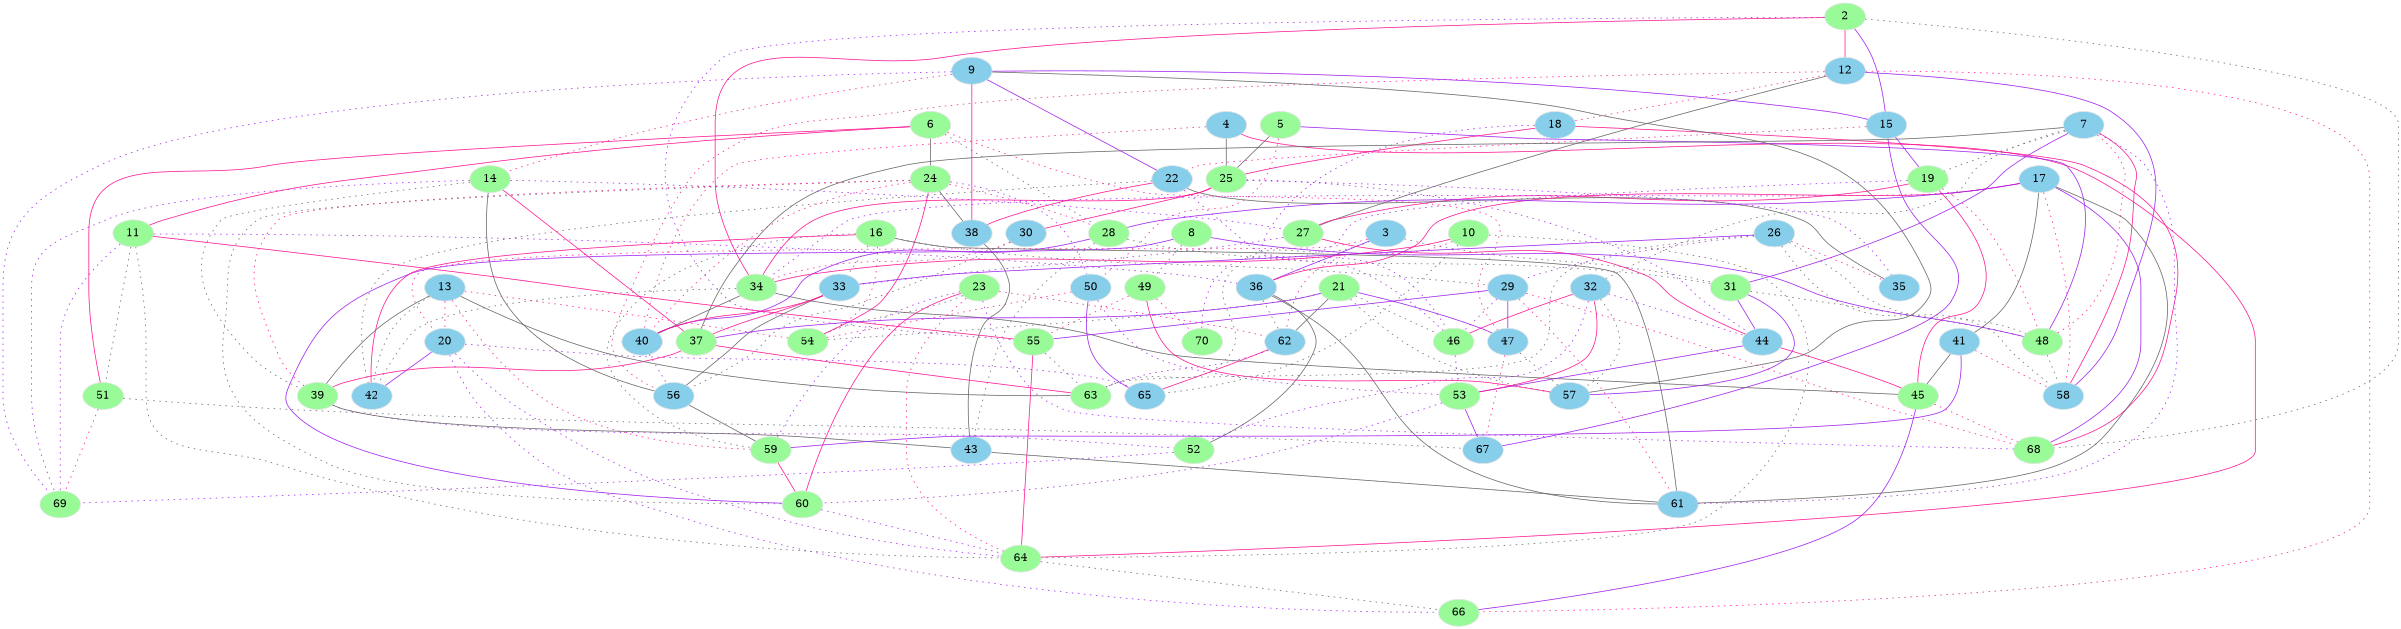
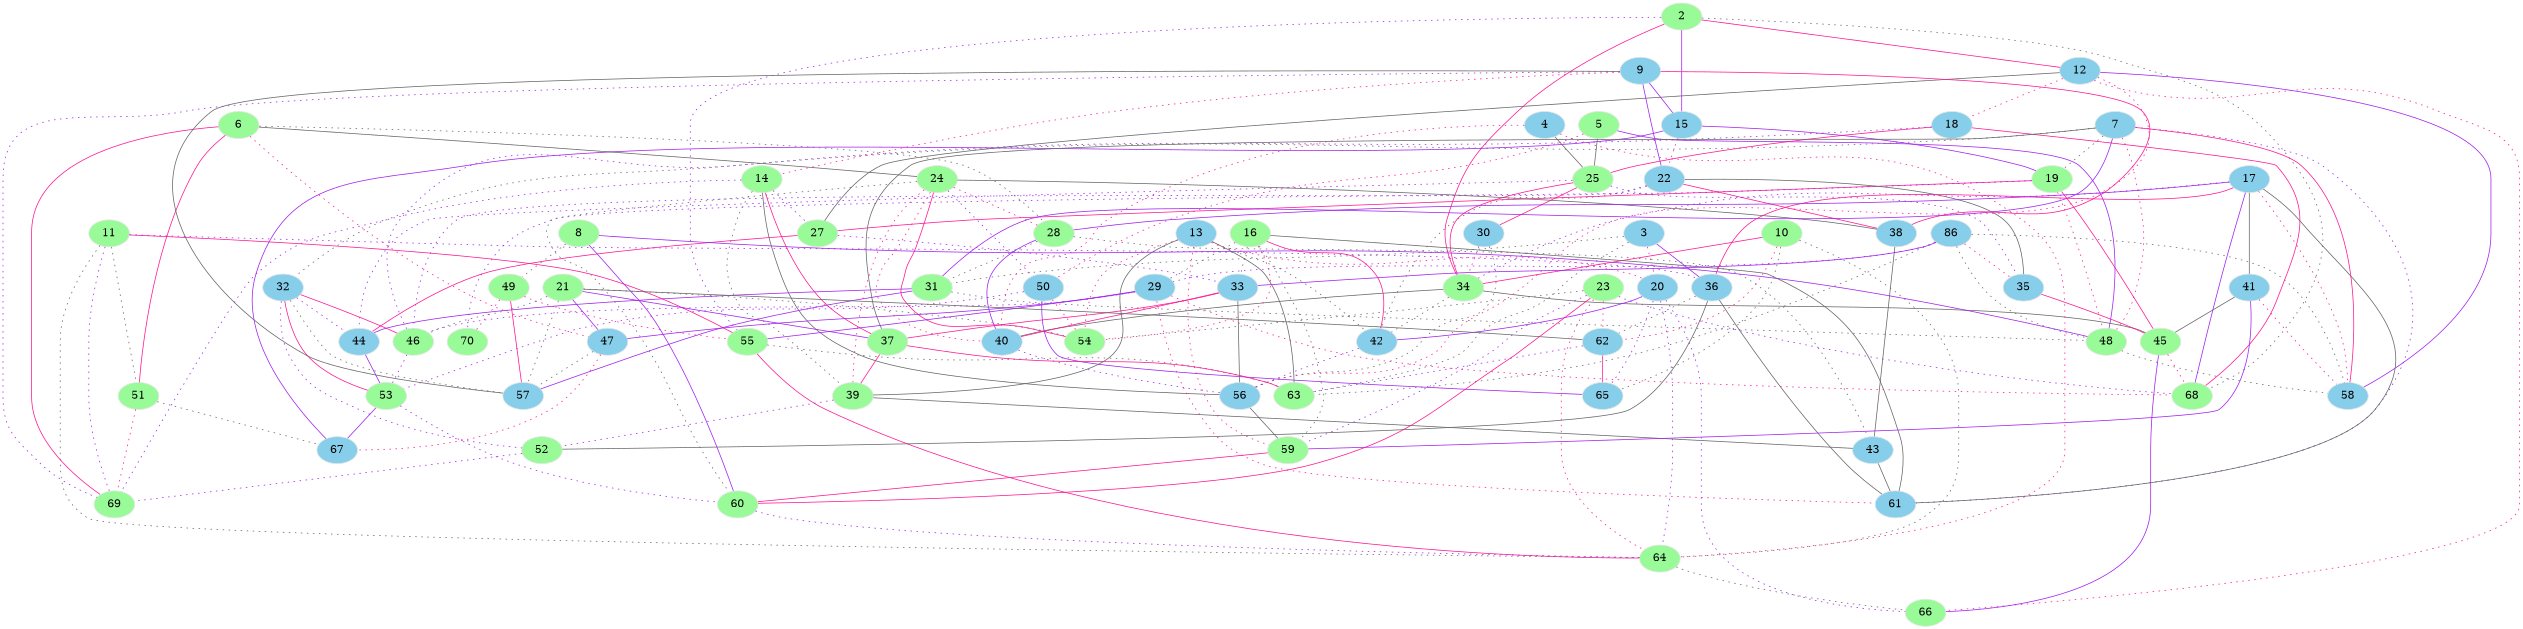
  graph {
    node [color=gray90 fillcolor=palegreen style=filled]
    edge [color=deeppink style=dotted weight=1.0]
    51
    69
    67 [fillcolor=skyblue]
    56 [fillcolor=skyblue]
    59
    64
    66
    15 [fillcolor=skyblue]
    2
    34
    55
    68
    12 [fillcolor=skyblue]
    19
    22 [fillcolor=skyblue]
    40 [fillcolor=skyblue]
    42 [fillcolor=skyblue]
    45
    63
    3 [fillcolor=skyblue]
    20 [fillcolor=skyblue]
    31
    36 [fillcolor=skyblue]
    65 [fillcolor=skyblue]
    48
    57 [fillcolor=skyblue]
    44 [fillcolor=skyblue]
    61 [fillcolor=skyblue]
    62 [fillcolor=skyblue]
    52
    4 [fillcolor=skyblue]
    25
    35 [fillcolor=skyblue]
    30 [fillcolor=skyblue]
    5
    50 [fillcolor=skyblue]
    58 [fillcolor=skyblue]
    18 [fillcolor=skyblue]
    27
    54
    53
    6
    11
    24
    28
    47 [fillcolor=skyblue]
    60
    38 [fillcolor=skyblue]
    39
    43 [fillcolor=skyblue]
    7 [fillcolor=skyblue]
    32 [fillcolor=skyblue]
    37
    70
    46
    8
    49
    9 [fillcolor=skyblue]
    14
    10
    33 [fillcolor=skyblue]
    13 [fillcolor=skyblue]
    16
    29 [fillcolor=skyblue]
    17 [fillcolor=skyblue]
    41 [fillcolor=skyblue]
    21
    23
-   26 [fillcolor=skyblue]
+   26 [fillcolor=skyblue label=86]
    51 -- 69
    51 -- 67 [color=gray40]
    56 -- 59 [color=gray40 style=solid]
    59 -- 60 [style=solid]
    64 -- 66 [color=gray40]
    15 -- 67 [color=purple style=solid]
    15 -- 19 [color=purple style=solid]
    15 -- 22
    2 -- 15 [color=purple style=solid]
    2 -- 34 [style=solid]
    2 -- 55 [color=purple]
    2 -- 68 [color=gray40]
    2 -- 12 [style=solid]
    34 -- 40 [color=gray40 style=solid]
    34 -- 42 [color=gray40]
    34 -- 45 [color=gray40 style=solid]
    55 -- 64 [style=solid]
    55 -- 63 [color=gray40]
    12 -- 56
    12 -- 66
    12 -- 58 [color=purple style=solid]
    12 -- 18
    12 -- 27 [color=gray40 style=solid]
    19 -- 45 [style=solid]
    19 -- 48
    19 -- 27 [style=solid]
    19 -- 70 [color=purple]
    22 -- 42 [color=gray40]
    22 -- 35 [color=gray40 style=solid]
    22 -- 38 [style=solid]
    22 -- 46 [color=purple]
    40 -- 56 [color=purple]
+   42 -- 56 [color=purple]
    45 -- 66 [color=purple style=solid]
    45 -- 68
    3 -- 63 [color=gray40]
    3 -- 20
    3 -- 31 [color=gray40]
    3 -- 36 [color=purple style=solid]
    20 -- 64 [color=purple]
    20 -- 66 [color=purple]
    20 -- 42 [color=purple style=solid]
    20 -- 65 [color=purple]
    31 -- 48 [color=gray40]
    31 -- 57 [color=purple style=solid]
    31 -- 44 [color=purple style=solid]
    36 -- 61 [color=gray40 style=solid]
    36 -- 62 [color=gray40]
    36 -- 52 [color=gray40 style=solid]
    48 -- 58 [color=gray40]
-   44 -- 45 [style=solid]
+   35 -- 45 [style=solid]
    44 -- 53 [color=purple style=solid]
    62 -- 63 [color=purple]
    62 -- 65 [style=solid]
    52 -- 69 [color=purple]
-   4 -- 64 [style=solid weight=2.0]
+   4 -- 64 [weight=2.0]
    4 -- 40
    4 -- 25 [color=gray40 style=solid]
    25 -- 34 [style=solid]
    25 -- 44 [color=purple]
    25 -- 35 [color=purple weight=2.0]
    25 -- 30 [style=solid]
    30 -- 56 [color=gray40]
    30 -- 34 [weight=2.0]
    5 -- 48 [color=purple style=solid]
    5 -- 25 [color=gray40 style=solid]
    5 -- 50
    50 -- 65 [color=purple style=solid weight=2.0]
    50 -- 54
    50 -- 53 [color=purple]
    18 -- 68 [style=solid]
    18 -- 25 [style=solid]
    18 -- 46 [color=purple]
    27 -- 44 [style=solid]
    27 -- 33 [color=purple]
    53 -- 67 [color=purple style=solid]
    53 -- 60 [color=purple]
    6 -- 51 [style=solid]
-   6 -- 11 [style=solid]
+   6 -- 69 [style=solid]
    6 -- 24 [color=gray40 style=solid]
    6 -- 28 [color=gray40]
    6 -- 47
    11 -- 51 [color=gray40]
    11 -- 69 [color=purple]
    11 -- 64 [color=gray40]
    11 -- 55 [style=solid]
    11 -- 36 [color=purple]
    24 -- 40
    24 -- 50 [color=purple]
    24 -- 54 [style=solid]
    24 -- 28
    24 -- 60 [color=gray40]
    24 -- 38 [color=gray40 style=solid]
    24 -- 39
    28 -- 40 [color=purple style=solid]
    28 -- 31 [color=gray40]
    28 -- 43 [color=gray40]
    47 -- 67
    47 -- 57 [color=gray40]
    60 -- 64 [color=purple]
    38 -- 43 [color=gray40 style=solid]
    39 -- 52 [color=purple]
    39 -- 43 [color=gray40 style=solid]
    43 -- 61 [color=gray40 style=solid]
    7 -- 19 [color=gray40]
    7 -- 31 [color=purple style=solid]
    7 -- 48 [weight=2.0]
    7 -- 61 [color=purple]
    7 -- 58 [style=solid]
    7 -- 32 [color=gray40]
    7 -- 37 [color=gray40 style=solid]
    32 -- 57 [color=gray40]
    32 -- 44 [color=purple]
    32 -- 52 [color=purple]
    32 -- 53 [style=solid]
    32 -- 46 [style=solid]
    37 -- 63 [style=solid]
    37 -- 39 [style=solid]
    46 -- 53 [color=purple]
    8 -- 48 [color=purple style=solid]
    8 -- 60 [color=purple style=solid]
    8 -- 49 [color=gray40 weight=2.0]
    49 -- 55
    49 -- 57 [style=solid]
    49 -- 70 [weight=2.0]
    9 -- 69 [color=purple]
    9 -- 15 [color=purple style=solid]
    9 -- 22 [color=purple style=solid]
    9 -- 57 [color=gray40 style=solid]
    9 -- 38 [style=solid weight=2.0]
    9 -- 14
    14 -- 69 [color=purple]
    14 -- 56 [color=gray40 style=solid]
    14 -- 27 [color=purple]
    14 -- 39 [color=gray40]
    14 -- 37 [style=solid]
    10 -- 64 [color=gray40]
    10 -- 34 [style=solid]
    10 -- 65 [color=gray40]
    10 -- 62
    33 -- 56 [color=gray40 style=solid]
    33 -- 40 [style=solid]
    33 -- 37 [style=solid]
    13 -- 59
    13 -- 42 [color=gray40]
    13 -- 63 [color=gray40 style=solid]
    13 -- 20
    13 -- 54
    13 -- 39 [color=gray40 style=solid]
    16 -- 59 [color=gray40]
    16 -- 42 [style=solid]
    16 -- 61 [color=gray40 style=solid]
    16 -- 54
    16 -- 33 [color=gray40]
    16 -- 29 [color=gray40]
    29 -- 55 [color=purple style=solid]
    29 -- 68
    29 -- 61
    29 -- 47 [color=purple style=solid weight=2.0]
    29 -- 46 [color=purple]
    17 -- 34 [color=purple weight=2.0]
    17 -- 68 [color=purple style=solid]
    17 -- 36 [style=solid]
    17 -- 61 [color=gray40 style=solid]
    17 -- 58
    17 -- 28 [color=purple style=solid]
    17 -- 41 [color=gray40 style=solid]
    41 -- 59 [color=purple style=solid]
    41 -- 45 [color=gray40 style=solid]
    41 -- 58
    21 -- 57 [color=gray40]
    21 -- 62 [color=gray40 style=solid]
    21 -- 54 [color=gray40]
    21 -- 47 [color=purple style=solid]
    21 -- 37 [color=purple style=solid]
    21 -- 46 [color=gray40]
    23 -- 59 [color=purple]
    23 -- 64
    23 -- 68 [color=purple]
    23 -- 62
    23 -- 54 [color=gray40]
    23 -- 60 [style=solid]
    26 -- 63 [color=gray40]
    26 -- 48 [color=gray40]
    26 -- 35
    26 -- 58 [color=gray40]
    26 -- 33 [color=purple style=solid]
    26 -- 29 [color=purple]
  }
